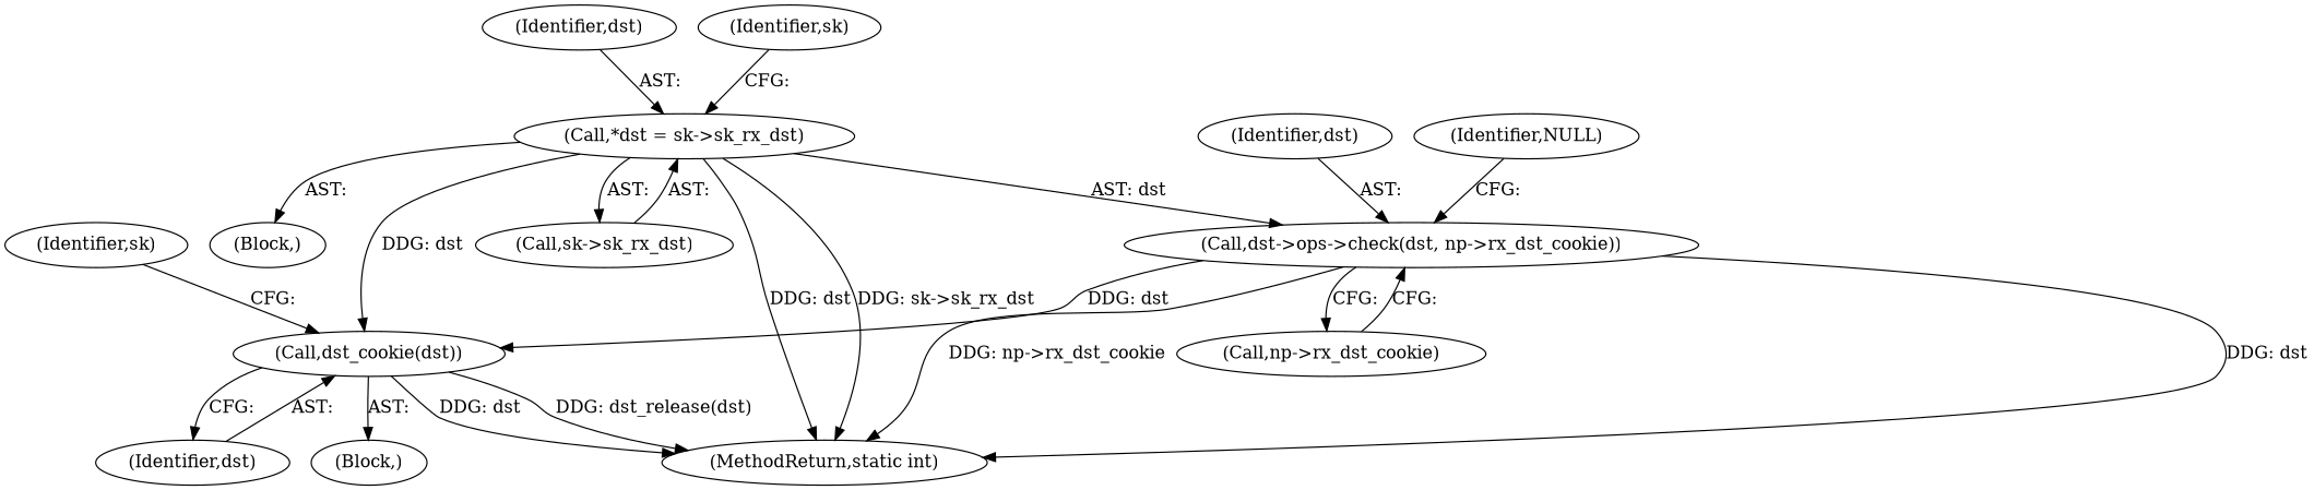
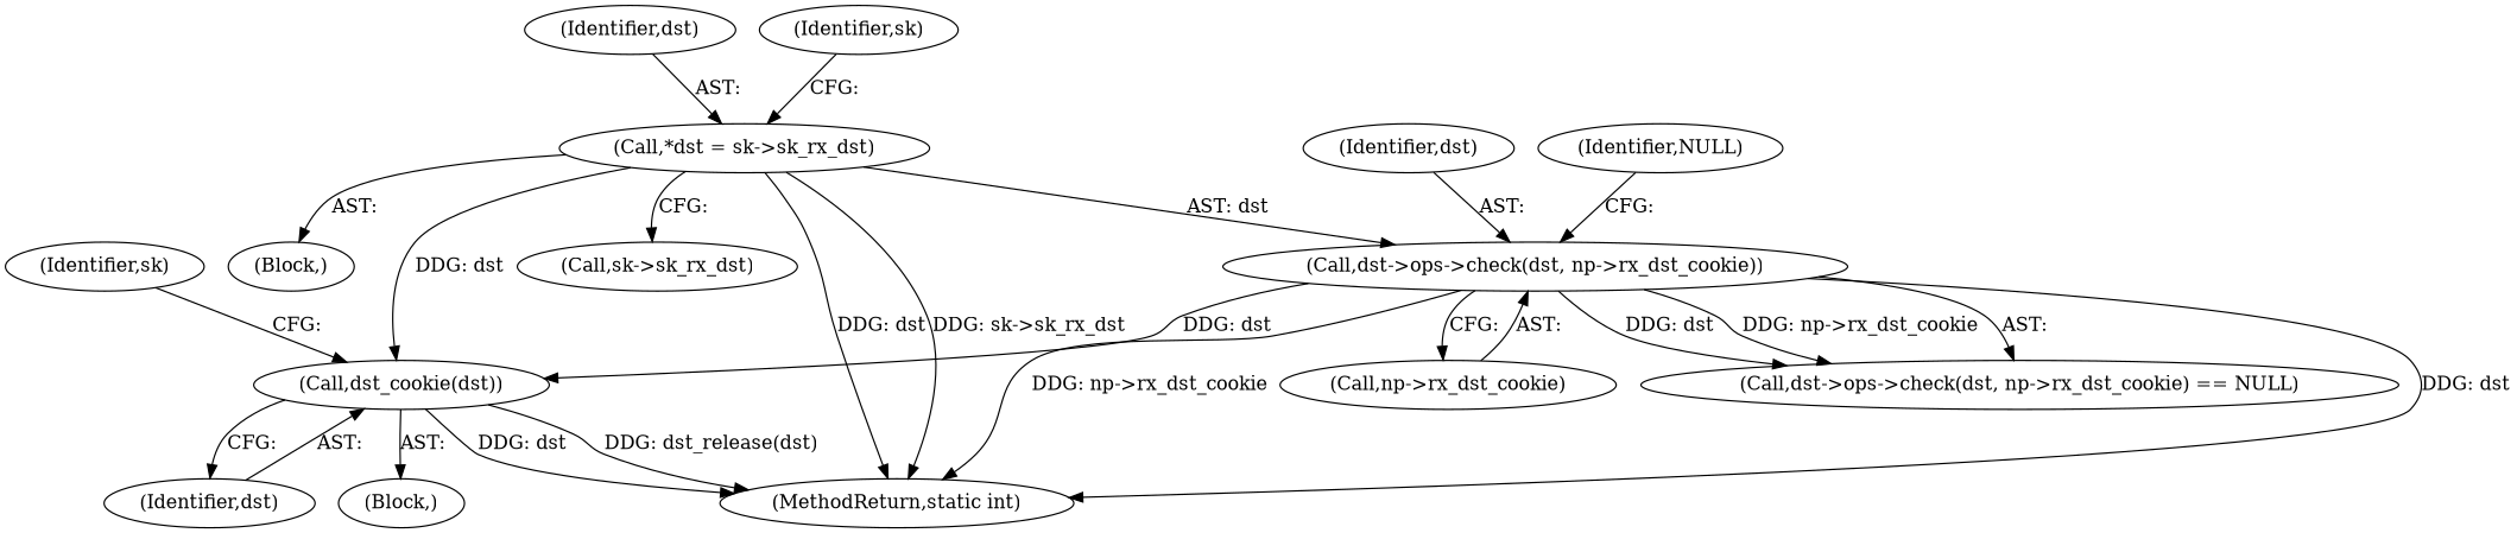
  digraph {
    n1 [label="(Call,dst_cookie(dst))"]
    n2 [label="(Identifier,dst)"]
    n3 [label="(Block,)"]
    n4 [label="(MethodReturn,static int)"]
    n5 [label="(Call,dst->ops->check(dst, np->rx_dst_cookie))"]
+   n6 [label="(Call,dst->ops->check(dst, np->rx_dst_cookie) == NULL)"]
    n7 [label="(Call,np->rx_dst_cookie)"]
    n8 [label="(Call,*dst = sk->sk_rx_dst)"]
    n9 [label="(Block,)"]
    n10 [label="(Call,sk->sk_rx_dst)"]
    n11 [label="(Identifier,dst)"]
    n12 [label="(Identifier,sk)"]
    n13 [label="(Identifier,sk)"]
    n14 [label="(Identifier,dst)"]
    n15 [label="(Identifier,NULL)"]
    n1 -> n2 [label="CFG: "]
    n1 -> n3 [label="AST: "]
    n1 -> n4 [label="DDG: dst_release(dst)"]
    n1 -> n4 [label="DDG: dst"]
    n2 -> n1 [label="AST: "]
    n5 -> n1 [label="DDG: dst"]
    n5 -> n4 [label="DDG: dst"]
    n5 -> n4 [label="DDG: np->rx_dst_cookie"]
+   n5 -> n6 [label="AST: "]
+   n5 -> n6 [label="DDG: dst"]
+   n5 -> n6 [label="DDG: np->rx_dst_cookie"]
    n5 -> n7 [label="CFG: "]
-   n7 -> n5 [label="CFG: "]
+   n7 -> n5 [label="AST: "]
    n8 -> n1 [label="DDG: dst"]
    n8 -> n4 [label="DDG: dst"]
    n8 -> n4 [label="DDG: sk->sk_rx_dst"]
    n8 -> n5 [label="AST: dst"]
    n8 -> n9 [label="AST: "]
-   n8 -> n10 [label="AST: "]
-   n10 -> n8 [label="AST: "]
+   n8 -> n10 [label="CFG: "]
    n11 -> n8 [label="AST: "]
    n12 -> n8 [label="CFG: "]
    n13 -> n1 [label="CFG: "]
    n14 -> n5 [label="AST: "]
    n15 -> n5 [label="CFG: "]
  }
